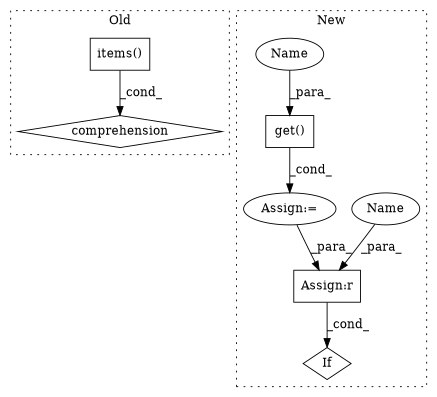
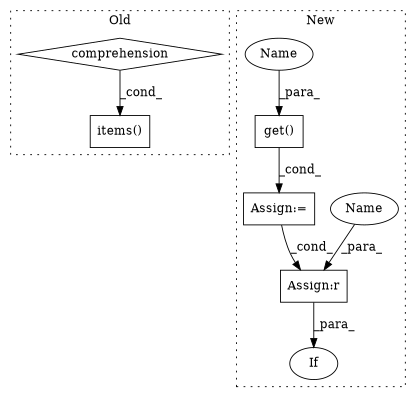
  digraph {
    node [a=75 l=3 shape=box]
    n1 [l=14 label="items()" s=4661]
    n2 [a=45 label=comprehension s=4649 shape=diamond]
    n3 [l="26,1" label="get()" s="4295,4344"]
-   n4 [a=68 label="Assign:=" s=4292 shape=ellipse]
-   n5 [a=96 label=If s=4350 shape=diamond]
+   n4 [a=68 label="Assign:=" s=4292]
+   n5 [a=96 label=If s=4350 shape=ellipse]
    n6 [a=40 l=26 label="Assign:r" s=4353]
    n7 [a=87 l=4 label=Name s=4375 shape=ellipse]
    n8 [a=87 l=4 label=Name s=4340 shape=ellipse]
    subgraph cluster_1 {
      label=Old
      style=dotted
      n1
      n2
    }
    subgraph cluster_2 {
      label=New
      style=dotted
      n3
      n4
      n5
      n6
      n7
      n8
    }
-   n1 -> n2 [label=_cond_]
+   n2 -> n1 [label=_cond_]
    n3 -> n4 [label=_cond_]
-   n4 -> n6 [label=_para_]
-   n6 -> n5 [label=_cond_]
+   n4 -> n6 [label=_cond_]
+   n6 -> n5 [label=_para_]
    n7 -> n6 [label=_para_]
    n8 -> n3 [label=_para_]
  }
